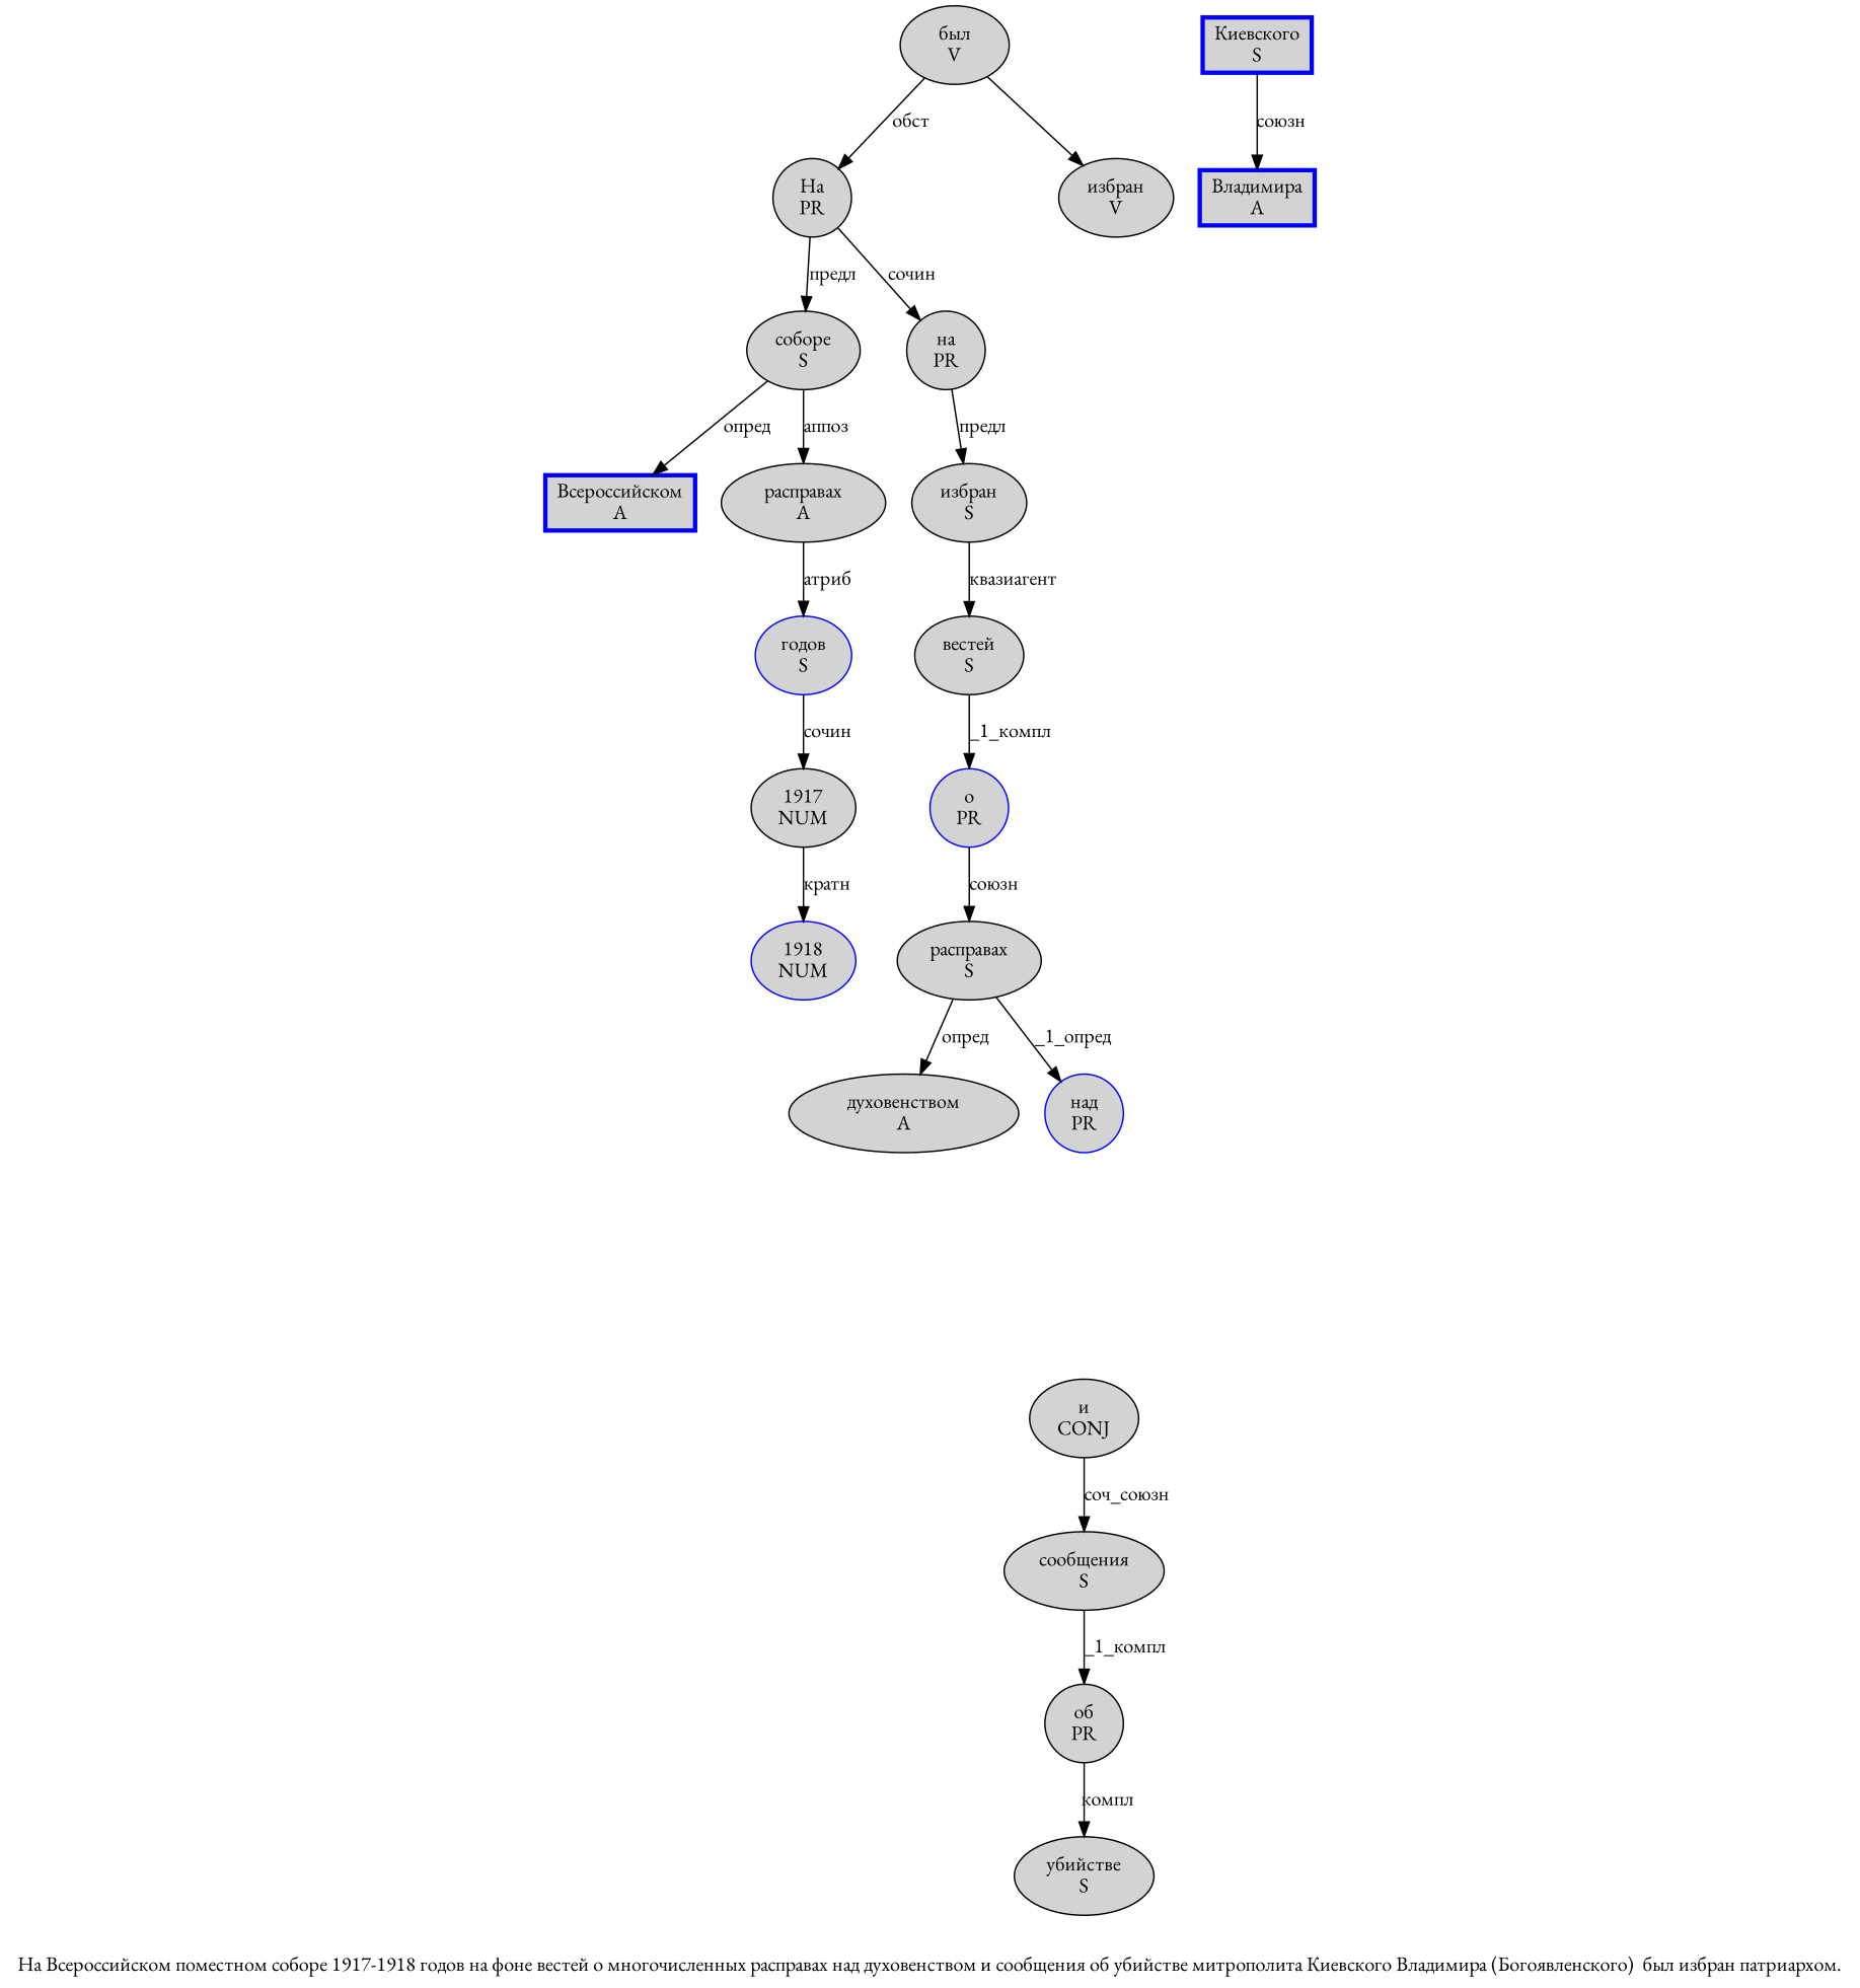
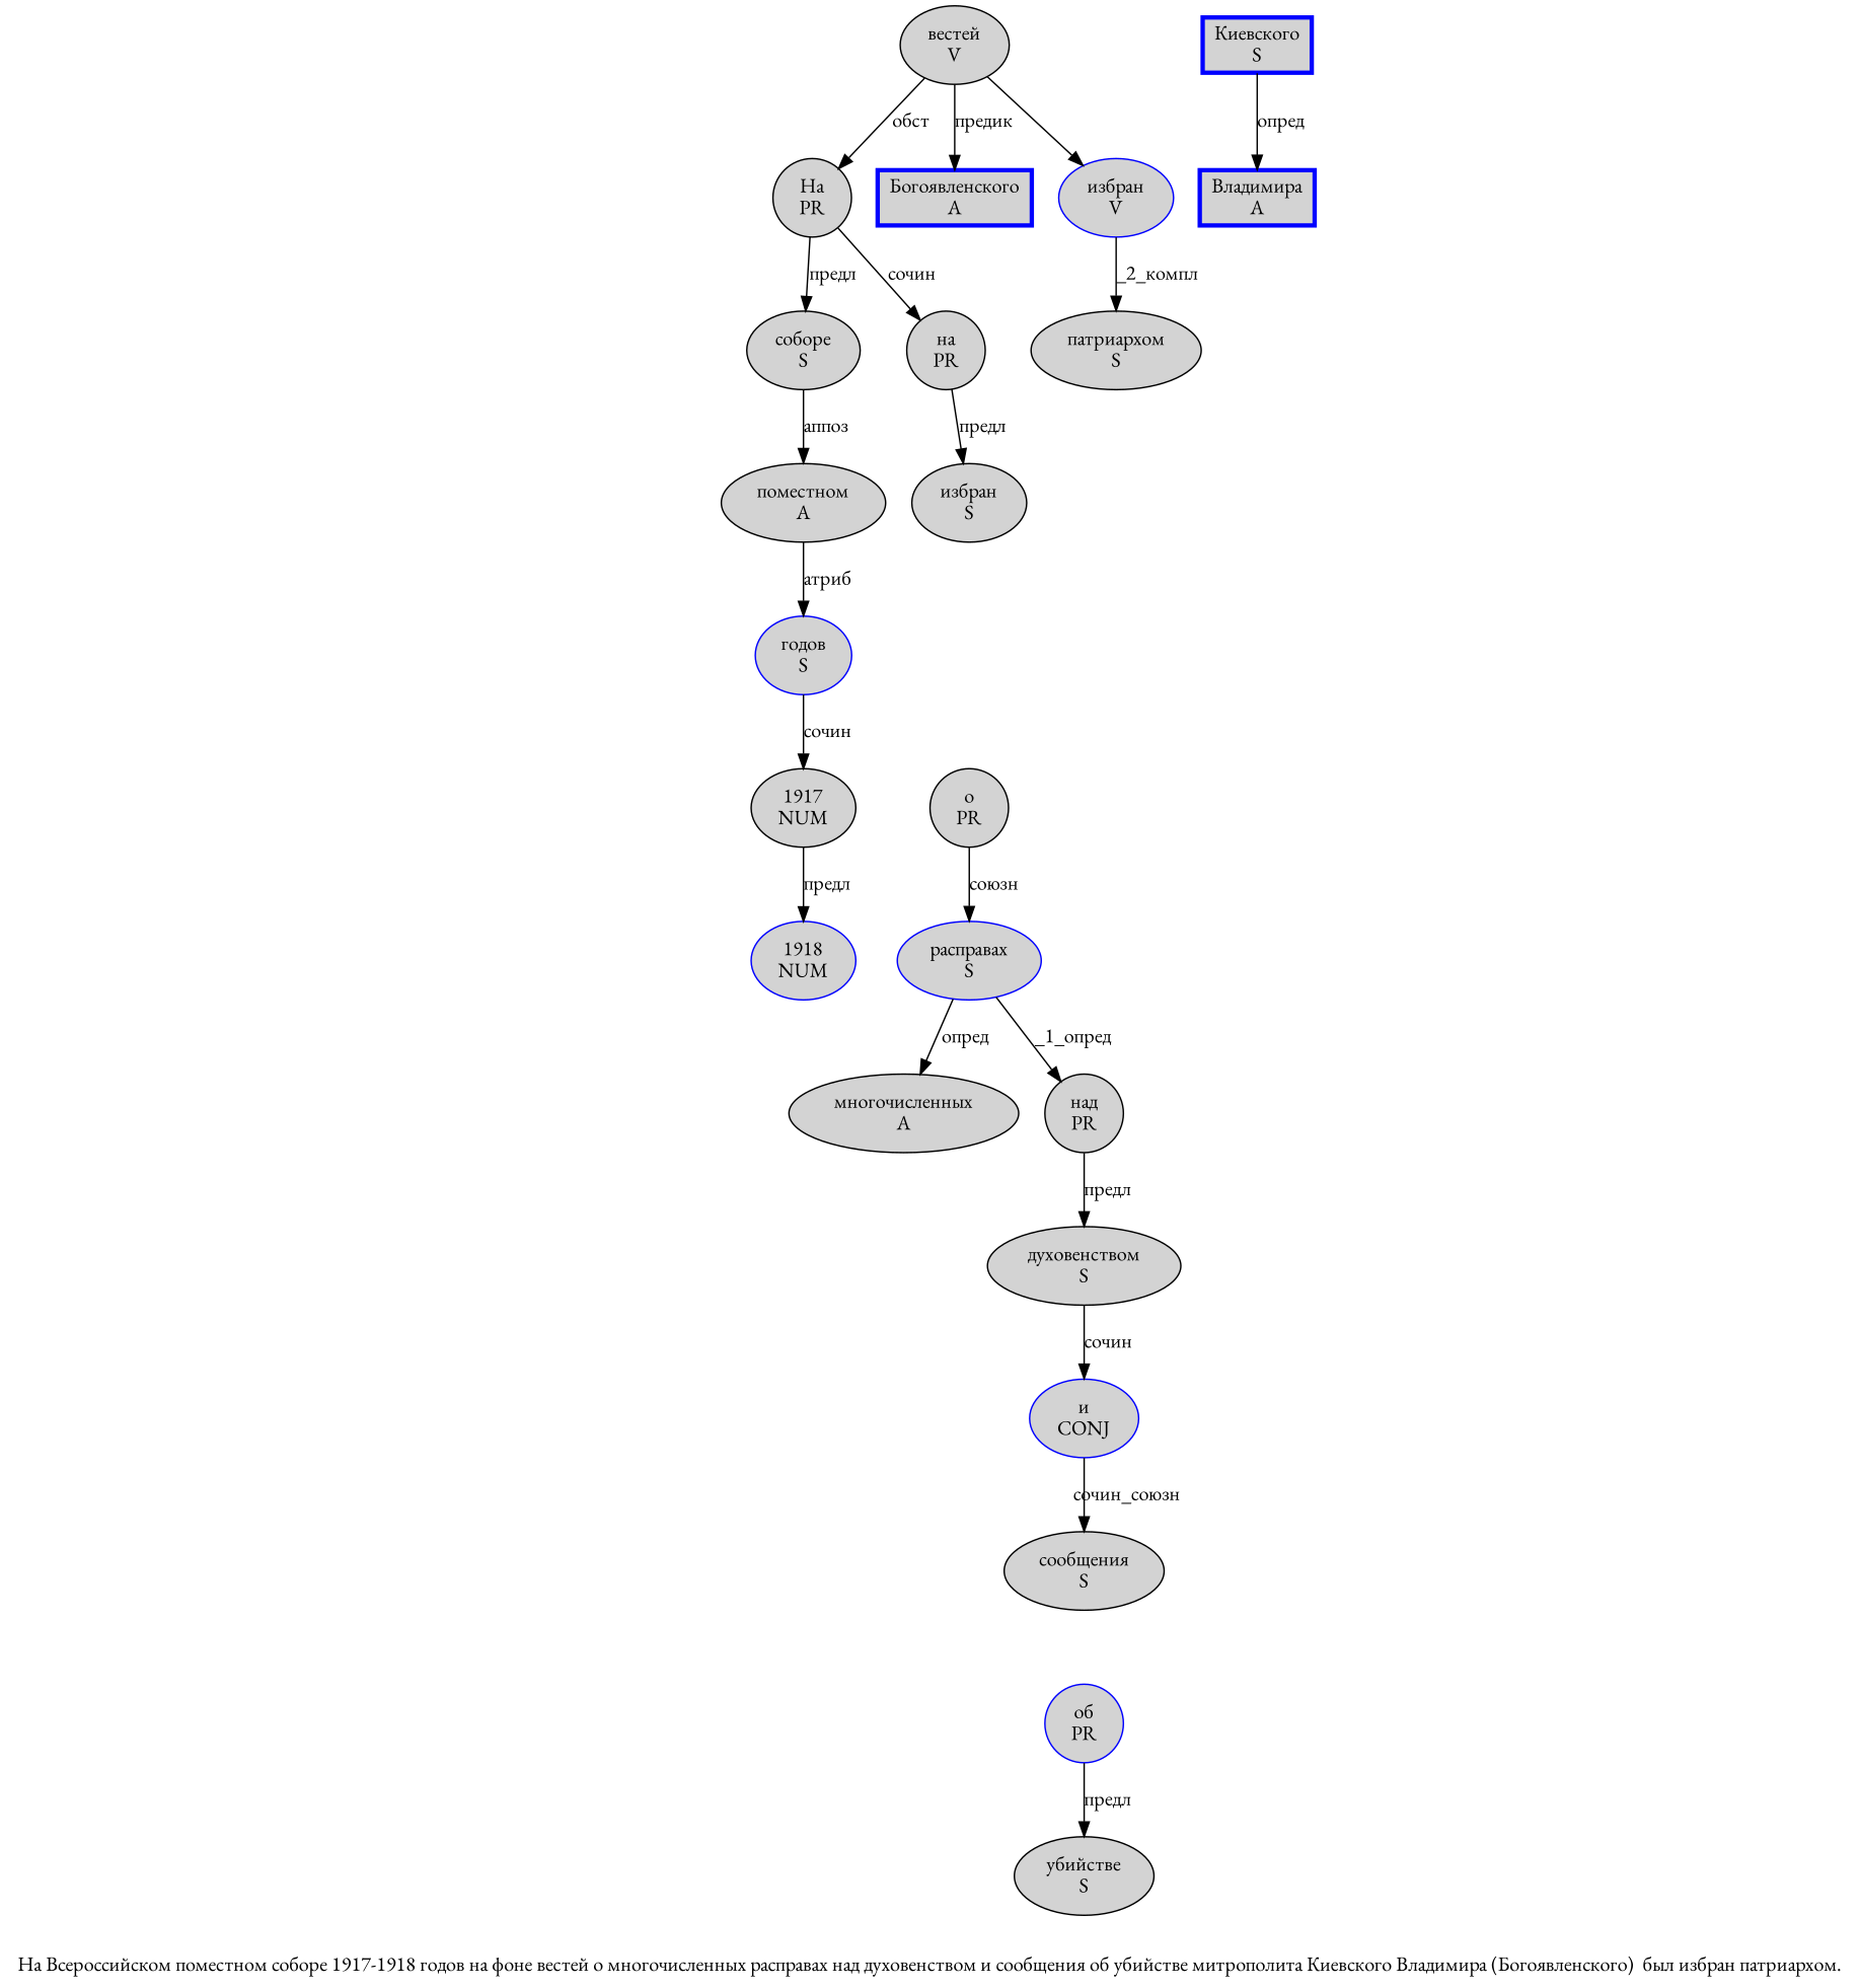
  digraph {
    fontname="EB Garamond"
    label="На Всероссийском поместном соборе 1917-1918 годов на фоне вестей о многочисленных расправах над духовенством и сообщения об убийстве митрополита Киевского Владимира (Богоявленского)  был избран патриархом."
    node [fillcolor=lightgray fontname="EB Garamond" penwidth=1 shape=ellipse style=filled]
    edge [fontname="EB Garamond"]
    n1 [label="На\nPR"]
    n2 [label="соборе\nS"]
    n3 [label="на\nPR"]
-   n4 [color=blue label="Всероссийском\nA" penwidth=3 shape=box]
-   n5 [label="расправах\nA"]
+   n5 [label="поместном\nA"]
    n6 [label="избран\nS"]
    n7 [color=blue label="годов\nS"]
    n8 [label="1917\nNUM"]
    n9 [color=blue label="1918\nNUM"]
-   n10 [label="вестей\nS"]
-   n11 [label="о\nPR" color=blue]
-   n12 [label="расправах\nS"]
-   n13 [label="духовенством\nA"]
-   n14 [label="над\nPR" color=blue]
-   n16 [label="и\nCONJ"]
+   n11 [label="о\nPR"]
+   n12 [label="расправах\nS" color=blue]
+   n13 [label="многочисленных\nA"]
+   n14 [label="над\nPR"]
+   n15 [label="духовенством\nS"]
+   n16 [label="и\nCONJ" color=blue]
    n17 [label="сообщения\nS"]
-   n18 [label="об\nPR"]
+   n18 [label="об\nPR" color=blue]
    n19 [label="убийстве\nS"]
    n20 [color=blue label="Киевского\nS" penwidth=3 shape=box]
    n21 [color=blue label="Владимира\nA" penwidth=3 shape=box]
-   n23 [label="был\nV"]
-   n24 [label="избран\nV"]
+   n22 [color=blue label="Богоявленского\nA" penwidth=3 shape=box]
+   n23 [label="вестей\nV"]
+   n24 [label="избран\nV" color=blue]
+   n25 [label="патриархом\nS"]
    n1 -> n2 [label="предл"]
    n1 -> n3 [label="сочин"]
-   n2 -> n4 [label="опред"]
    n2 -> n5 [label="аппоз"]
    n3 -> n6 [label="предл"]
    n5 -> n7 [label="атриб"]
-   n6 -> n10 [label="квазиагент"]
    n7 -> n8 [label="сочин"]
-   n8 -> n9 [label="кратн"]
-   n10 -> n11 [label="_1_компл"]
+   n8 -> n9 [label="предл"]
    n11 -> n12 [label="союзн"]
    n12 -> n13 [label="опред"]
    n12 -> n14 [label="_1_опред"]
-   n16 -> n17 [label="соч_союзн"]
-   n17 -> n18 [label="_1_компл"]
-   n18 -> n19 [label="компл"]
-   n20 -> n21 [label="союзн"]
+   n14 -> n15 [label="предл"]
+   n15 -> n16 [label="сочин"]
+   n16 -> n17 [label="сочин_союзн"]
+   n18 -> n19 [label="предл"]
+   n20 -> n21 [label="опред"]
    n23 -> n1 [label="обст"]
+   n23 -> n22 [label="предик"]
    n23 -> n24
+   n24 -> n25 [label="_2_компл"]
  }
